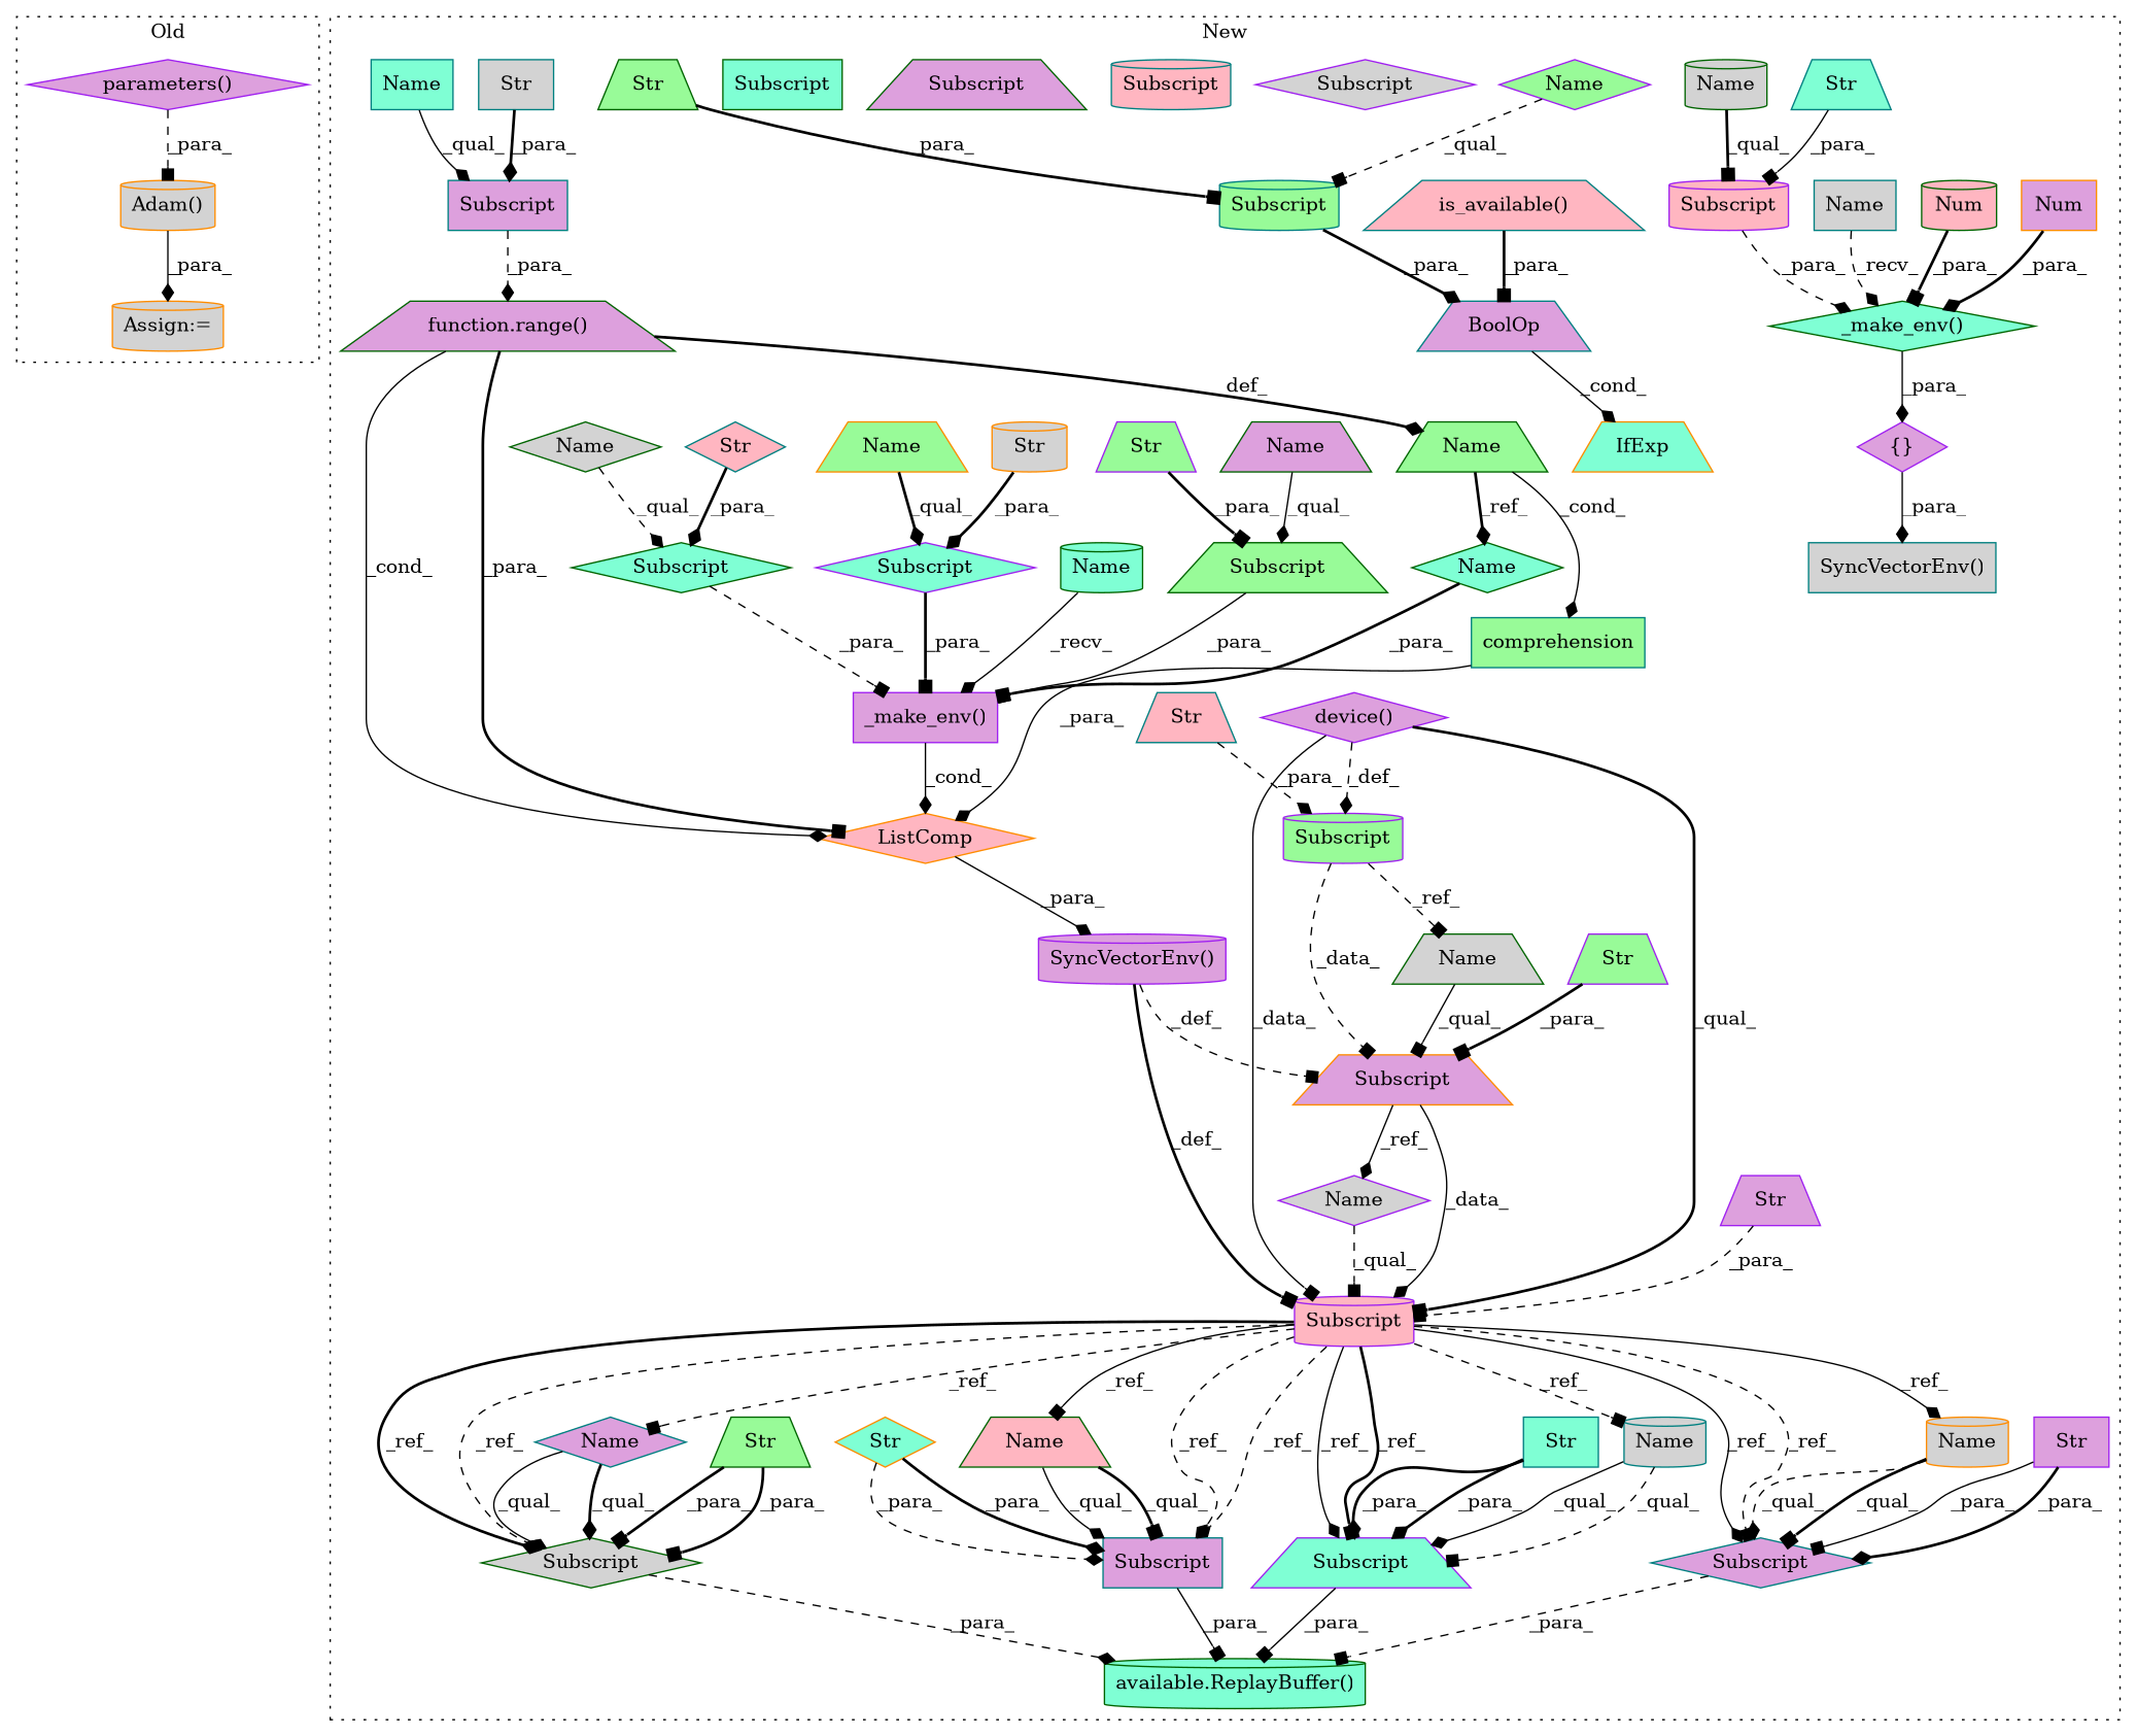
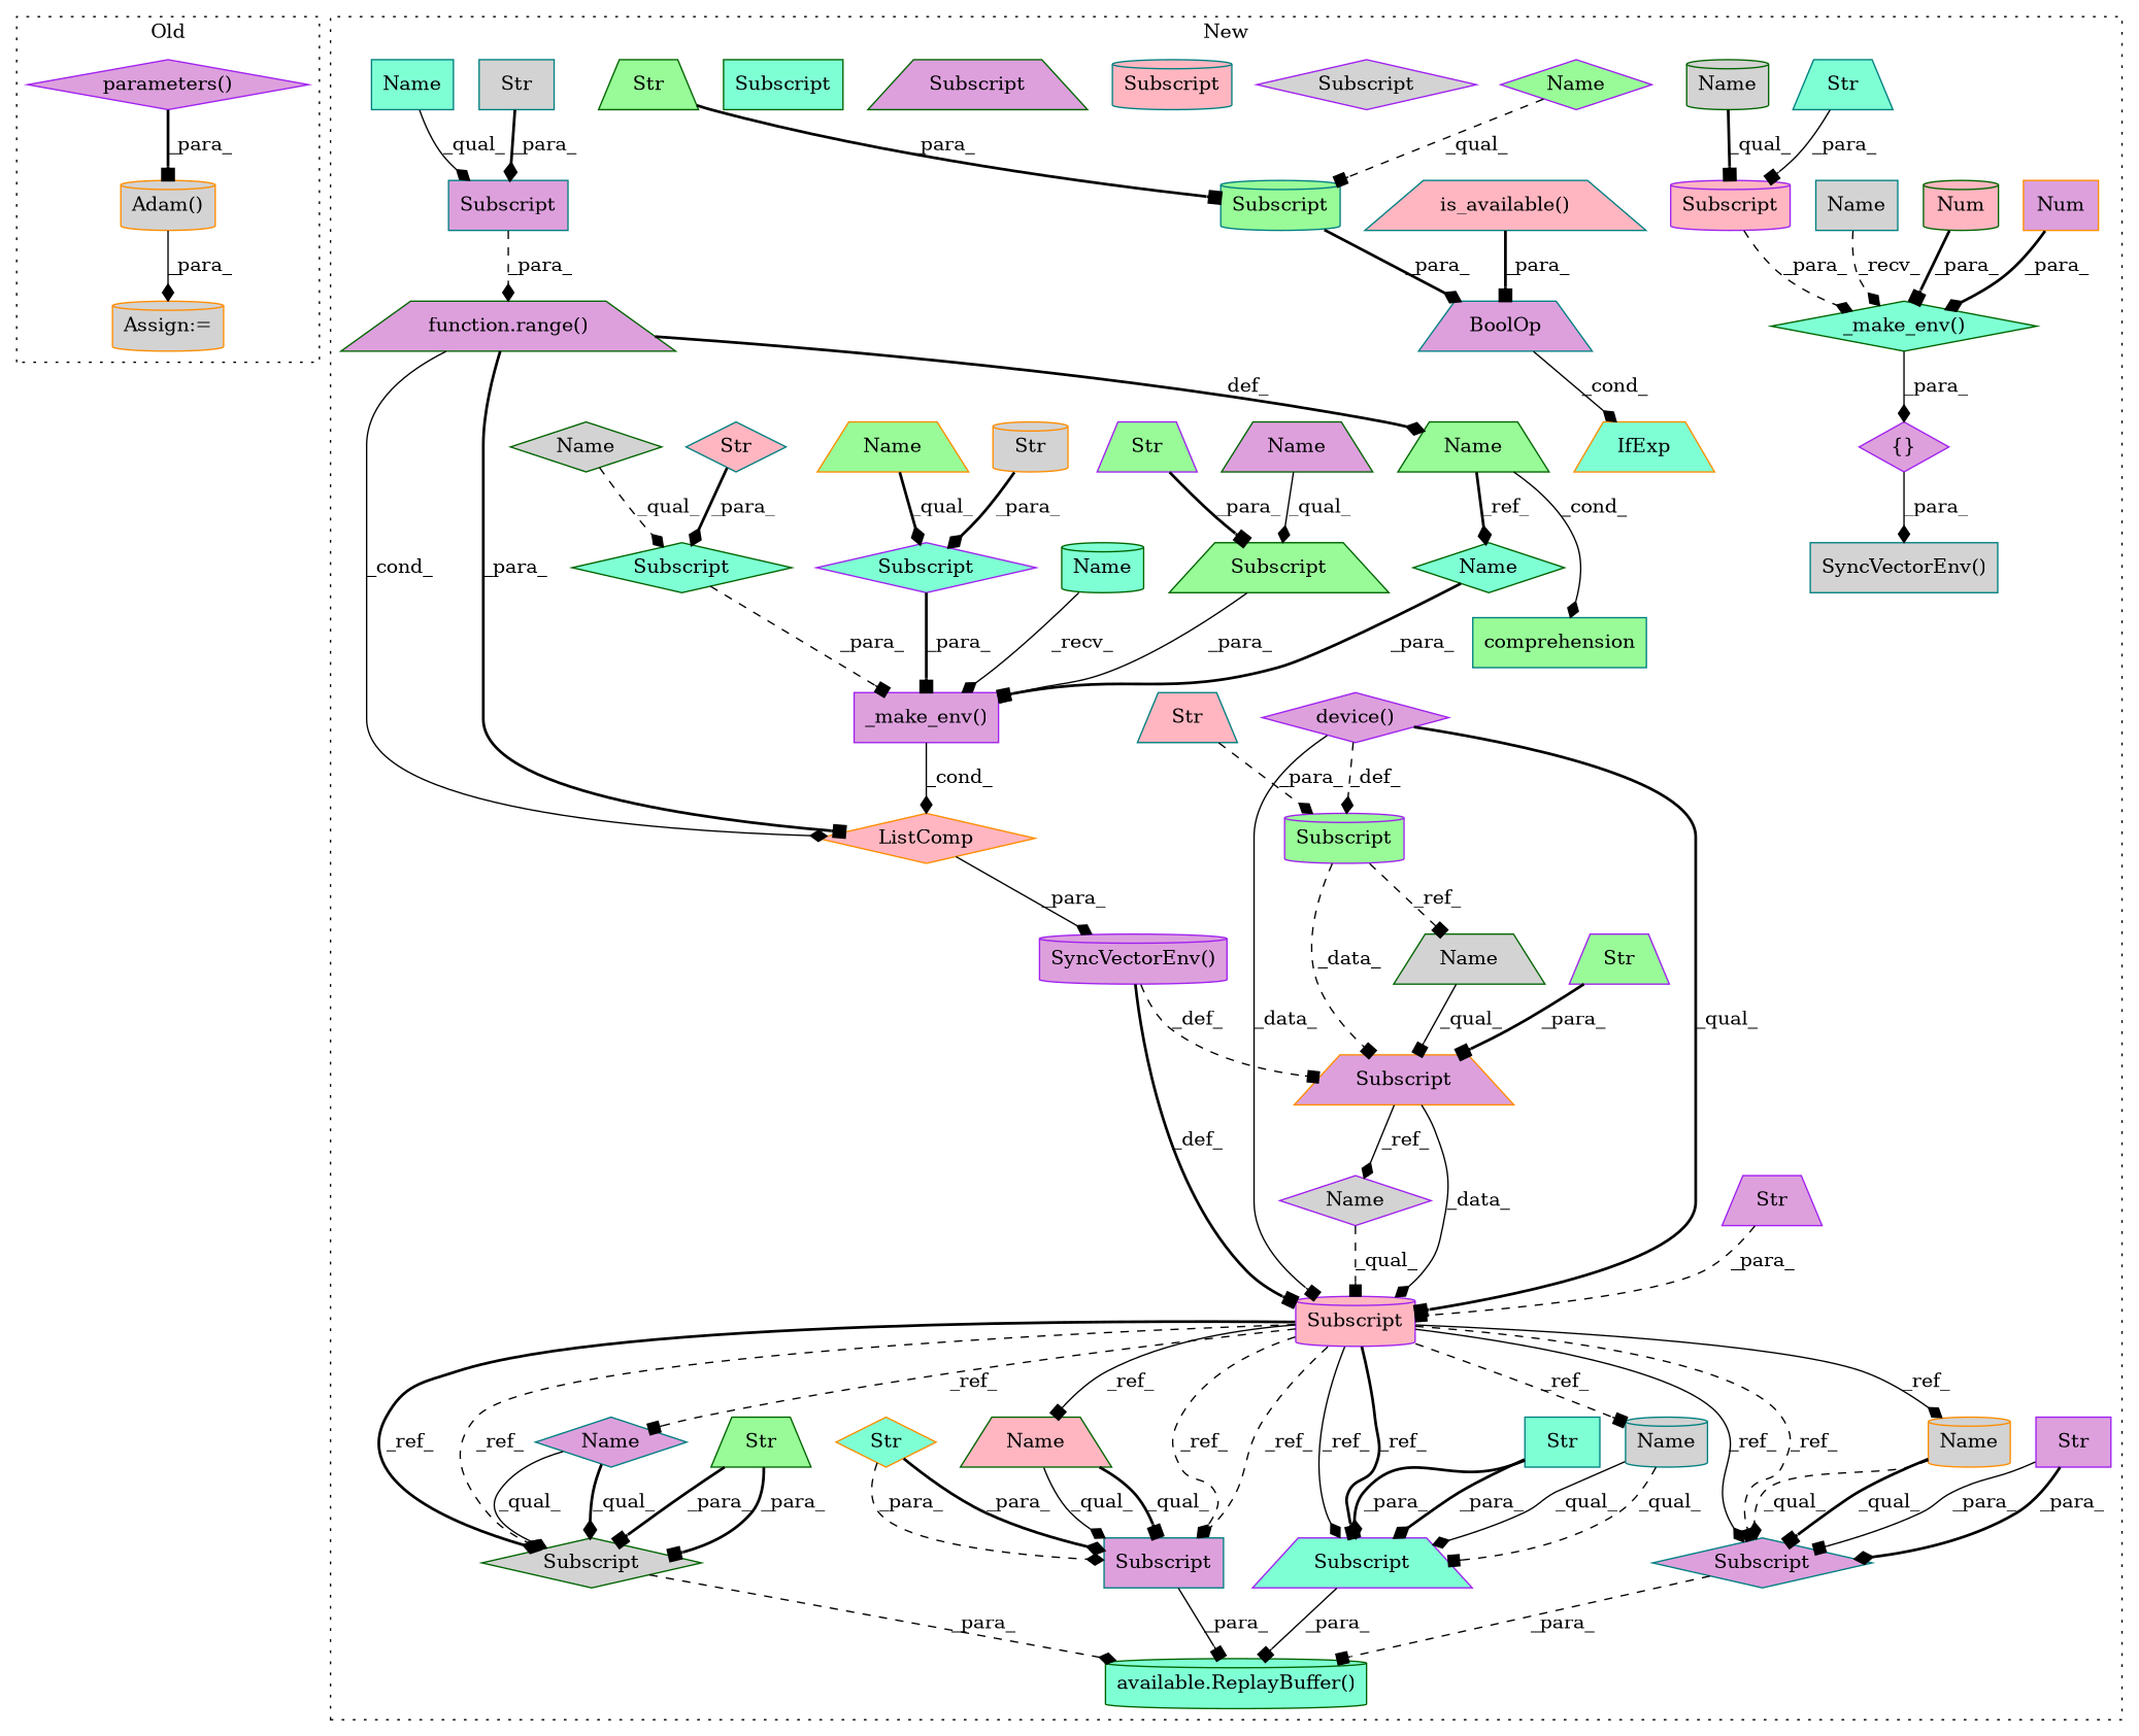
  digraph {
    node [a=63 color=darkgreen fillcolor=plum l=6 s=7227 shape=trapezium style=filled]
    edge [arrowhead=diamond style=bold]
    n1 [a=75 color=darkorange fillcolor=lightgrey l="24,24" label="Adam()" s="10652,10700" shape=cylinder]
    n2 [a=75 color=purple l=24 label="parameters()" s=10676 shape=diamond]
    n3 [a=68 color=darkorange fillcolor=lightgrey l=3 label="Assign:=" s=10649 shape=cylinder]
    n4 [a=75 color=teal fillcolor=lightpink l=25 label="is_available()"]
    n5 [a=51 color=darkorange fillcolor=aquamarine l="4,6" label=IfExp s="7223,7271"]
    n6 [a=72 color=teal l=44 label=BoolOp]
    n7 [color=teal fillcolor=palegreen l="14,0" label=Subscript s="7257,0" shape=cylinder]
    n8 [color=purple fillcolor=lightpink l="16,0" label=Subscript s="7578,0" shape=cylinder]
    n9 [a=66 color=teal fillcolor=aquamarine l=8 label=Str s=7585]
    n10 [fillcolor=palegreen l="23,0" label=Subscript s="7412,0"]
    n11 [a=66 color=purple fillcolor=palegreen l=15 label=Str s=7419]
    n12 [color=purple fillcolor=aquamarine l="14,0" label=Subscript s="7393,0" shape=diamond]
    n13 [a=66 fillcolor=palegreen label=Str s=7264]
    n14 [fillcolor=aquamarine l="16,0" label=Subscript s="7375,0" shape=diamond]
    n15 [a=66 color=teal fillcolor=lightpink l=8 label=Str s=7382 shape=diamond]
    n16 [color=teal l="18,0" label=Subscript s="7469,0" shape=box]
    n17 [a=66 color=darkorange fillcolor=lightgrey label=Str s=7400 shape=cylinder]
    n18 [a=66 color=teal fillcolor=lightgrey l=10 label=Str s=7476 shape=box]
    n19 [a=75 l="6,1" label="function.range()" s="7463,7487"]
    n20 [a=75 color=purple l="38,10" label="SyncVectorEnv()" s="7304,7502" shape=cylinder]
    n21 [color=darkorange l="44,0" label=Subscript s="7620,0"]
    n22 [a=66 color=purple fillcolor=palegreen l=31 label=Str s=7632]
    n23 [color=purple fillcolor=lightpink l="39,0" label=Subscript s="7710,0" shape=cylinder]
    n24 [a=66 color=purple l=26 label=Str s=7722]
    n25 [color=purple fillcolor=palegreen l="21,0" label=Subscript s="7180,0" shape=cylinder]
    n26 [a=66 color=teal fillcolor=lightpink l=8 label=Str s=7192]
    n27 [color=purple fillcolor=lightgrey l="21,0" label=Subscript s="7982,0" shape=diamond]
    n28 [a=66 fillcolor=palegreen l=8 label=Str s=7994]
    n29 [color=teal fillcolor=lightpink l="39,0" label=Subscript s="7929,0" shape=cylinder]
    n30 [a=66 color=purple l=26 label=Str s=7941 shape=box]
    n31 [l="26,0" label=Subscript s="7831,0"]
    n32 [a=66 color=teal fillcolor=aquamarine l=13 label=Str s=7843 shape=box]
    n33 [fillcolor=aquamarine l="44,0" label=Subscript s="7871,0" shape=box]
    n34 [a=66 color=darkorange fillcolor=aquamarine l=31 label=Str s=7883 shape=diamond]
    n35 [a=75 fillcolor=aquamarine l="26,141" label="available.ReplayBuffer()" s="7805,8003" shape=cylinder]
    n36 [a=75 fillcolor=aquamarine l="15,1" label="_make_env()" s="7563,7607" shape=diamond]
    n37 [a=75 color=teal fillcolor=lightgrey l="25,1" label="SyncVectorEnv()" s="7537,7609" shape=box]
    n38 [a=59 color=purple l="1,0" label="{}" s="7562,7608" shape=diamond]
    n39 [a=75 color=purple l="15,2" label="_make_env()" s="7360,7435" shape=box]
    n40 [a=87 fillcolor=palegreen l=1 label=Name s=7458]
    n41 [a=45 color=teal fillcolor=palegreen l=3 label=comprehension s=7454 shape=box]
    n42 [a=106 color=darkorange fillcolor=lightpink l=160 label=ListComp s=7342 shape=diamond]
    n43 [a=75 color=purple l="13,1" label="device()" s="7204,7282" shape=diamond]
    n44 [a=76 color=darkorange l=1 label=Num s=7596 shape=box]
    n45 [a=76 fillcolor=lightpink l=1 label=Num s=7599 shape=cylinder]
    n46 [a=87 fillcolor=aquamarine l=4 label=Name s=7360 shape=cylinder]
    n47 [a=87 color=teal fillcolor=lightgrey l=4 label=Name s=7563 shape=box]
    n48 [a=87 color=teal fillcolor=aquamarine label=Name s=7469 shape=box]
    n49 [a=87 color=purple fillcolor=palegreen label=Name s=7257 shape=diamond]
    n50 [a=87 fillcolor=lightgrey label=Name s=7375 shape=diamond]
    n51 [a=87 fillcolor=lightgrey label=Name s=7578 shape=cylinder]
    n52 [a=87 color=darkorange fillcolor=palegreen label=Name s=7393]
    n53 [a=87 label=Name s=7412]
    n54 [a=87 color=teal l=11 label=Name s=7982 shape=diamond]
    n55 [a=87 color=teal fillcolor=lightgrey l=11 label=Name s=7831 shape=cylinder]
    n56 [color=teal l="44,0" label=Subscript s="7871,0" shape=box]
    n57 [fillcolor=lightgrey l="21,0" label=Subscript s="7982,0" shape=diamond]
    n58 [a=87 fillcolor=lightpink l=11 label=Name s=7871]
    n59 [color=teal l="39,0" label=Subscript s="7929,0" shape=diamond]
    n60 [a=87 color=darkorange fillcolor=lightgrey l=11 label=Name s=7929 shape=cylinder]
    n61 [color=purple fillcolor=aquamarine l="26,0" label=Subscript s="7831,0"]
    n62 [a=87 fillcolor=lightgrey l=11 label=Name s=7620]
    n63 [a=87 fillcolor=aquamarine l=1 label=Name s=7409 shape=diamond]
    n64 [a=87 color=purple fillcolor=lightgrey l=11 label=Name s=7710 shape=diamond]
    subgraph cluster_1 {
      label=Old
      style=dotted
      n1
      n2
      n3
    }
    subgraph cluster_2 {
      label=New
      style=dotted
      n4
      n5
      n6
      n7
      n8
      n9
      n10
      n11
      n12
      n13
      n14
      n15
      n16
      n17
      n18
      n19
      n20
      n21
      n22
      n23
      n24
      n25
      n26
      n27
      n28
      n29
      n30
      n31
      n32
      n33
      n34
      n35
      n36
      n37
      n38
      n39
      n40
      n41
      n42
      n43
      n44
      n45
      n46
      n47
      n48
      n49
      n50
      n51
      n52
      n53
      n54
      n55
      n56
      n57
      n58
      n59
      n60
      n61
      n62
      n63
      n64
    }
    n1 -> n3 [label=_para_ style=solid]
-   n2 -> n1 [arrowhead=box label=_para_ style=dashed]
+   n2 -> n1 [arrowhead=box label=_para_]
    n4 -> n6 [arrowhead=box label=_para_]
    n6 -> n5 [label=_cond_ style=solid]
    n7 -> n6 [label=_para_]
    n8 -> n36 [label=_para_ style=dashed]
    n9 -> n8 [arrowhead=box label=_para_ style=solid]
    n10 -> n39 [arrowhead=box label=_para_ style=solid]
    n11 -> n10 [arrowhead=box label=_para_]
    n12 -> n39 [arrowhead=box label=_para_]
    n13 -> n7 [arrowhead=box label=_para_]
    n14 -> n39 [arrowhead=box label=_para_ style=dashed]
    n15 -> n14 [label=_para_]
    n16 -> n19 [label=_para_ style=dashed]
    n17 -> n12 [label=_para_]
    n18 -> n16 [label=_para_]
    n19 -> n40 [label=_def_]
    n19 -> n42 [arrowhead=box label=_para_]
    n19 -> n42 [label=_cond_ style=solid]
    n20 -> n21 [arrowhead=box label=_def_ style=dashed]
    n20 -> n23 [arrowhead=box label=_def_]
    n21 -> n23 [label=_data_ style=solid]
    n21 -> n64 [label=_ref_ style=solid]
    n22 -> n21 [arrowhead=box label=_para_]
    n23 -> n54 [arrowhead=box label=_ref_ style=dashed]
    n23 -> n55 [arrowhead=box label=_ref_ style=dashed]
    n23 -> n56 [label=_ref_ style=dashed]
    n23 -> n56 [label=_ref_ style=dashed]
    n23 -> n57 [label=_ref_]
    n23 -> n57 [label=_ref_ style=dashed]
    n23 -> n58 [arrowhead=box label=_ref_ style=solid]
    n23 -> n59 [label=_ref_ style=solid]
    n23 -> n59 [arrowhead=box label=_ref_ style=dashed]
    n23 -> n60 [label=_ref_ style=solid]
    n23 -> n61 [label=_ref_ style=solid]
    n23 -> n61 [arrowhead=box label=_ref_]
    n24 -> n23 [arrowhead=box label=_para_ style=dashed]
    n25 -> n21 [arrowhead=box label=_data_ style=dashed]
    n25 -> n62 [arrowhead=box label=_ref_ style=dashed]
    n26 -> n25 [label=_para_ style=dashed]
    n28 -> n57 [arrowhead=box label=_para_]
    n28 -> n57 [arrowhead=box label=_para_]
    n30 -> n59 [arrowhead=box label=_para_ style=solid]
    n30 -> n59 [label=_para_]
    n32 -> n61 [label=_para_]
    n32 -> n61 [label=_para_]
    n34 -> n56 [label=_para_ style=dashed]
    n34 -> n56 [label=_para_]
    n36 -> n38 [label=_para_ style=solid]
    n38 -> n37 [label=_para_ style=solid]
    n39 -> n42 [label=_cond_ style=solid]
    n40 -> n41 [label=_cond_ style=solid]
    n40 -> n63 [label=_ref_]
-   n41 -> n42 [label=_para_ style=solid]
    n42 -> n20 [label=_para_ style=solid]
    n43 -> n23 [arrowhead=box label=_data_ style=solid]
    n43 -> n23 [arrowhead=box label=_qual_]
    n43 -> n25 [label=_def_ style=dashed]
    n44 -> n36 [label=_para_]
    n45 -> n36 [arrowhead=box label=_para_]
    n46 -> n39 [label=_recv_ style=solid]
    n47 -> n36 [label=_recv_ style=dashed]
    n48 -> n16 [label=_qual_ style=solid]
    n49 -> n7 [arrowhead=box label=_qual_ style=dashed]
    n50 -> n14 [label=_qual_ style=dashed]
    n51 -> n8 [arrowhead=box label=_qual_]
    n52 -> n12 [label=_qual_]
    n53 -> n10 [label=_qual_ style=solid]
    n54 -> n57 [label=_qual_ style=solid]
    n54 -> n57 [label=_qual_]
    n55 -> n61 [label=_qual_ style=solid]
    n55 -> n61 [arrowhead=box label=_qual_ style=dashed]
    n56 -> n35 [arrowhead=box label=_para_ style=solid]
    n57 -> n35 [label=_para_ style=dashed]
    n58 -> n56 [label=_qual_ style=solid]
    n58 -> n56 [arrowhead=box label=_qual_]
    n59 -> n35 [arrowhead=box label=_para_ style=dashed]
    n60 -> n59 [label=_qual_ style=dashed]
    n60 -> n59 [arrowhead=box label=_qual_]
    n61 -> n35 [arrowhead=box label=_para_ style=solid]
    n62 -> n21 [arrowhead=box label=_qual_ style=solid]
    n63 -> n39 [arrowhead=box label=_para_]
    n64 -> n23 [arrowhead=box label=_qual_ style=dashed]
  }
